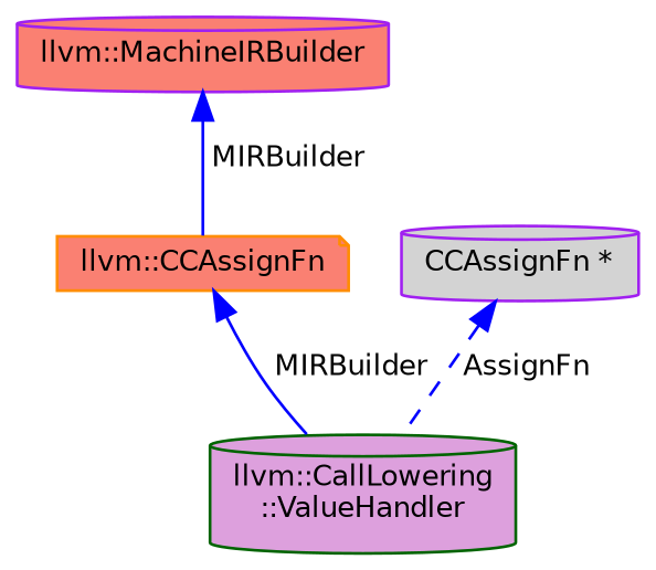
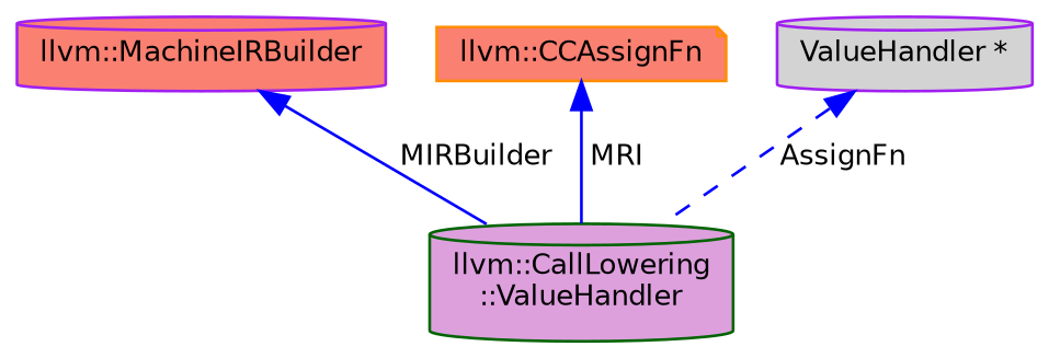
  digraph {
    node [color=purple fillcolor=salmon fontname=Helvetica fontsize=10 shape=cylinder style=filled]
    edge [color=blue dir=back fontname=Helvetica fontsize=10 labelfontname=Helvetica labelfontsize=10 style=solid]
    n1 [color=darkgreen fillcolor=plum fontcolor=black height=0.2 label="llvm::CallLowering\l::ValueHandler" width=0.4]
    n2 [height=0.2 label="llvm::MachineIRBuilder" width=0.4]
    n3 [color=darkorange height=0.2 label="llvm::CCAssignFn" shape=note width=0.4]
-   n4 [fillcolor=lightgrey height=0.2 label="CCAssignFn *" width=0.4]
-   n2 -> n3 [label=" MIRBuilder"]
-   n3 -> n1 [label=" MIRBuilder"]
+   n4 [fillcolor=lightgrey height=0.2 label="ValueHandler *" width=0.4]
+   n2 -> n1 [label=" MIRBuilder"]
+   n3 -> n1 [label=" MRI"]
    n4 -> n1 [label=" AssignFn" style=dashed]
  }
